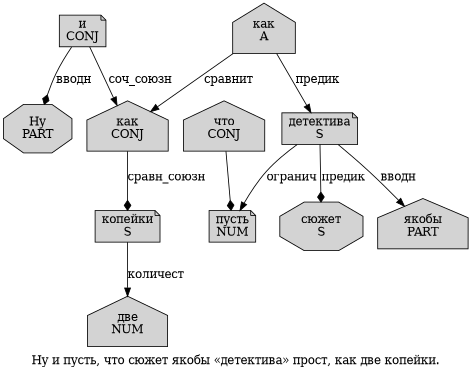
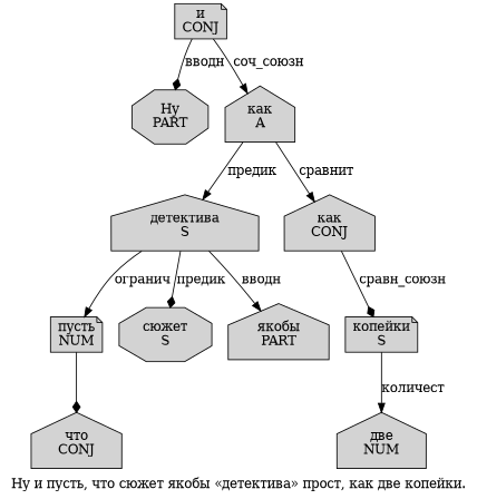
  digraph {
    label="Ну и пусть, что сюжет якобы «детектива» прост, как две копейки."
    node [fillcolor=lightgray penwidth=1 shape=house style=filled]
    edge [arrowhead=normal]
    n1 [label="Ну\nPART" shape=octagon]
    n2 [label="и\nCONJ" shape=note]
    n3 [label="как\nA"]
-   n4 [label="детектива\nS" shape=note]
+   n4 [label="детектива\nS"]
    n5 [label="как\nCONJ"]
    n6 [label="пусть\nNUM" shape=note]
    n7 [label="что\nCONJ"]
    n8 [label="сюжет\nS" shape=octagon]
    n9 [label="якобы\nPART"]
    n10 [label="копейки\nS" shape=note]
    n11 [label="две\nNUM"]
    n2 -> n1 [arrowhead=diamond label="вводн"]
-   n2 -> n5 [label="соч_союзн"]
+   n2 -> n3 [label="соч_союзн"]
    n3 -> n4 [label="предик"]
    n3 -> n5 [label="сравнит"]
    n4 -> n6 [label="огранич"]
    n4 -> n8 [arrowhead=diamond label="предик"]
    n4 -> n9 [label="вводн"]
    n5 -> n10 [arrowhead=diamond label="сравн_союзн"]
-   n7 -> n6 [arrowhead=diamond]
+   n6 -> n7 [arrowhead=diamond]
    n10 -> n11 [label="количест"]
  }
